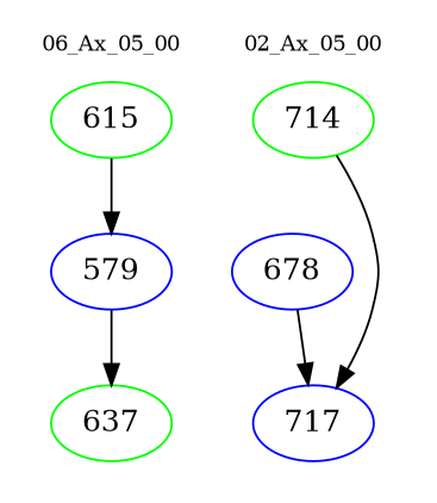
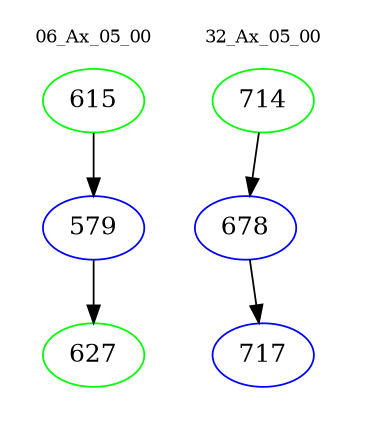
  digraph {
    node [color=green]
    edge [color=black]
    n1 [label=615]
    n2 [color=blue label=579]
-   n3 [label=637]
+   n3 [label=627]
    n4 [label=714]
    n5 [color=blue label=678]
    n6 [color=blue label=717]
    subgraph cluster_1 {
      color=white
      fontsize=10
      label="06_Ax_05_00"
      n1
      n2
      n3
    }
    subgraph cluster_2 {
      color=white
      fontsize=10
-     label="02_Ax_05_00"
+     label="32_Ax_05_00"
      n4
      n5
      n6
    }
    n1 -> n2
    n2 -> n3
-   n4 -> n6
+   n4 -> n5
    n5 -> n6
  }
